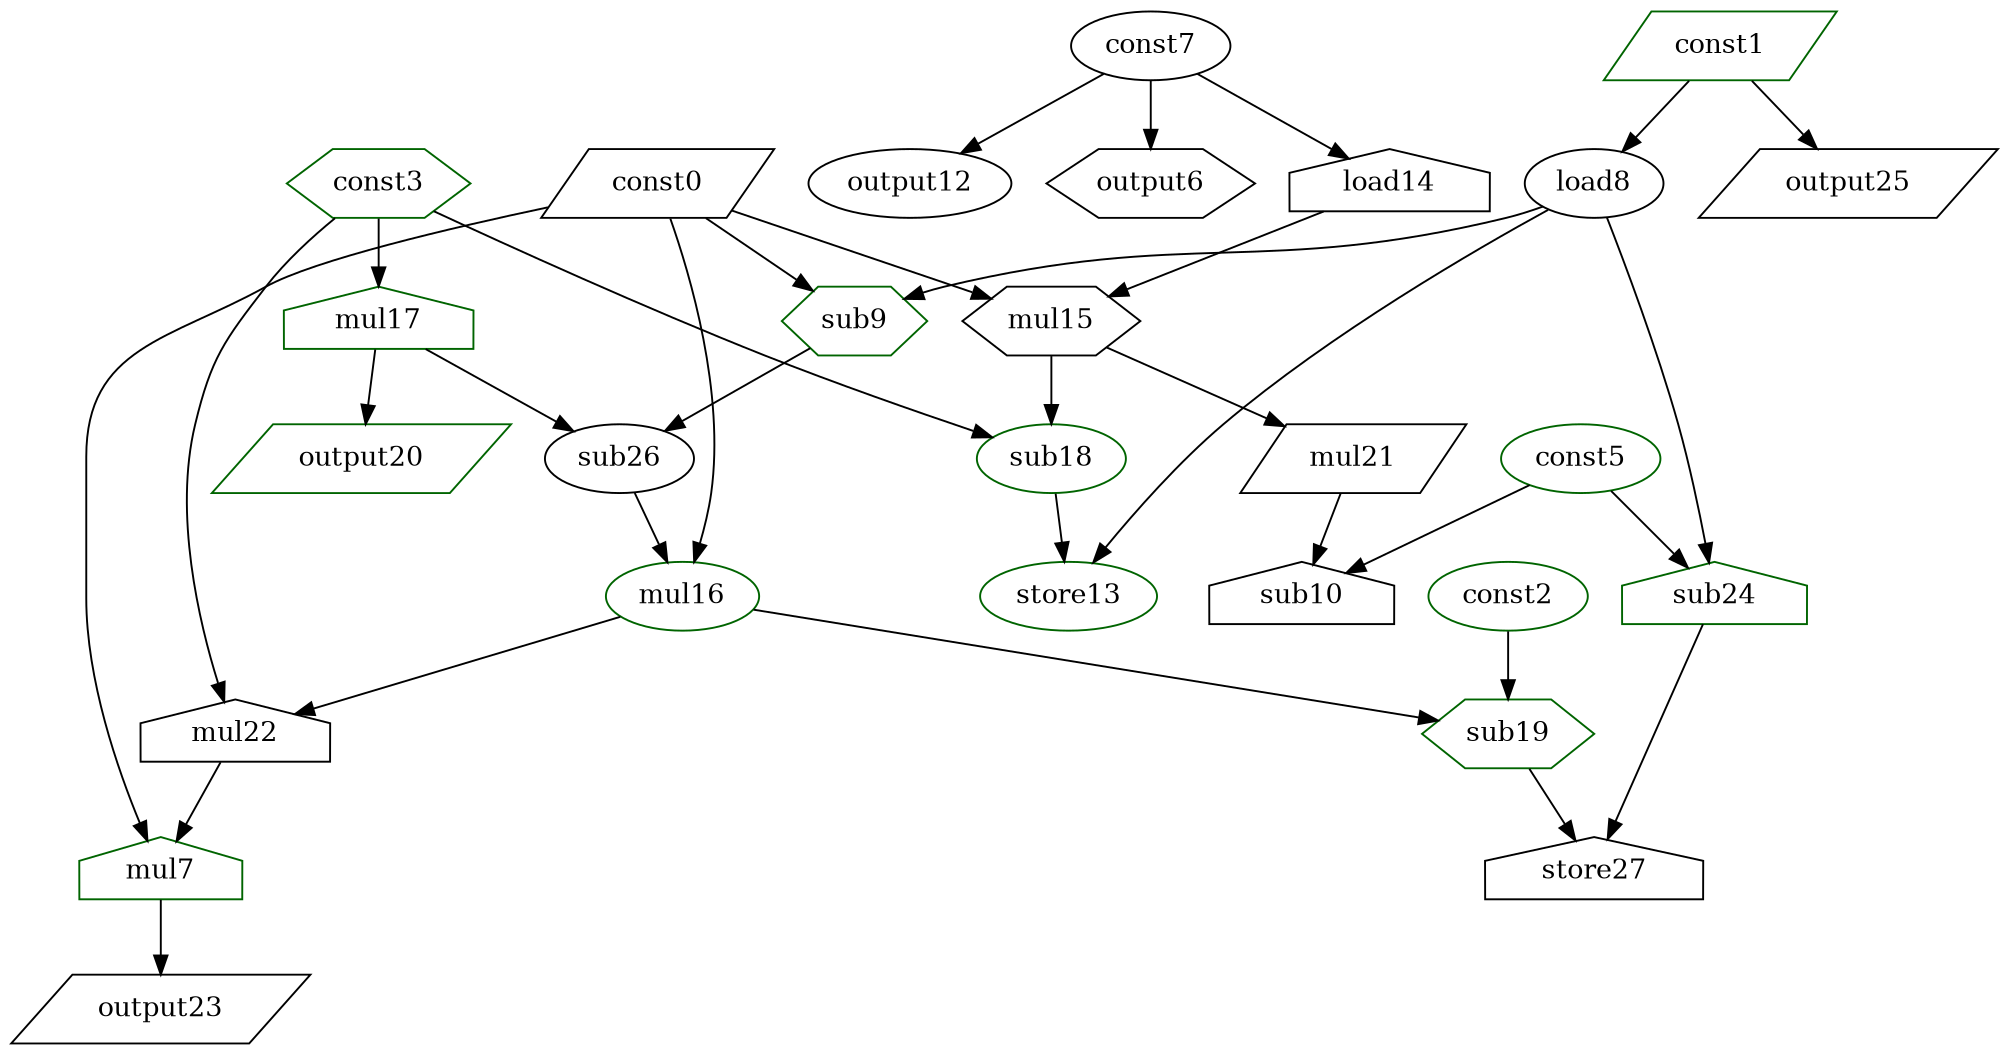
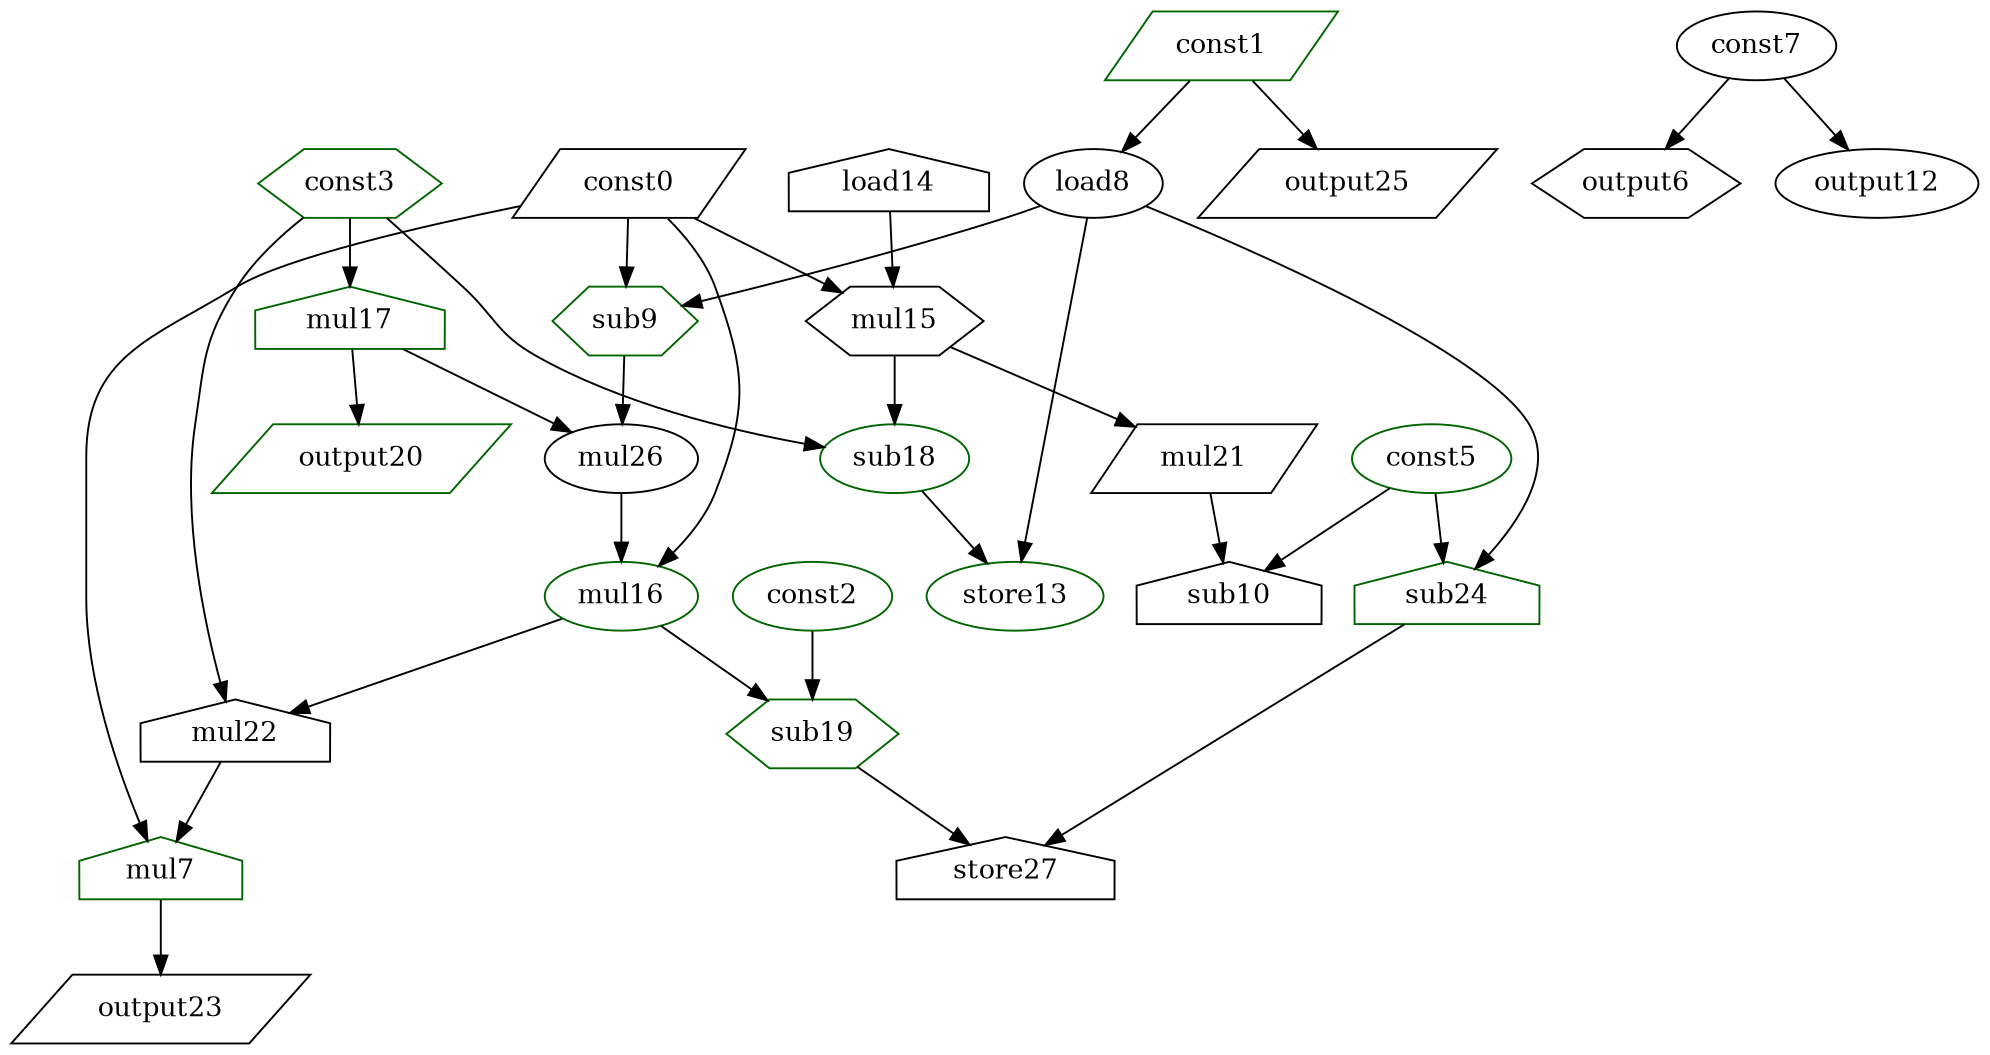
  digraph {
    node [color=black opcode=mul shape=ellipse]
    edge [operand=0]
    const0 [opcode=const shape=parallelogram]
    mul7 [color=darkgreen shape=house]
    sub9 [color=darkgreen opcode=sub shape=hexagon]
    mul15 [shape=hexagon]
    mul16 [color=darkgreen]
    output23 [opcode=output shape=parallelogram]
-   mul26 [label=sub26]
+   mul26
    mul21 [shape=parallelogram]
    sub18 [color=darkgreen opcode=sub]
    sub19 [color=darkgreen opcode=sub shape=hexagon]
    mul22 [shape=house]
    const1 [color=darkgreen opcode=const shape=parallelogram]
    load8 [opcode=load]
    output25 [opcode=output shape=parallelogram]
    sub24 [color=darkgreen opcode=sub shape=house]
    store13 [color=darkgreen opcode=store]
    const2 [color=darkgreen opcode=const]
    store27 [opcode=store shape=house]
    sub10 [opcode=sub shape=house]
    const3 [color=darkgreen opcode=const shape=hexagon]
    mul17 [color=darkgreen shape=house]
    output20 [color=darkgreen opcode=output shape=parallelogram]
    n23 [label=const7 opcode=const]
    output6 [opcode=output shape=hexagon]
    output12 [opcode=output]
    load14 [opcode=load shape=house]
    const5 [color=darkgreen opcode=const]
    const0 -> mul7
    const0 -> sub9
    const0 -> mul15
    const0 -> mul16
    mul7 -> output23
    sub9 -> mul26 [operand=1]
    mul15 -> mul21 [operand=1]
    mul15 -> sub18 [operand=1]
    mul16 -> sub19
    mul16 -> mul22
    mul26 -> mul16 [operand=1]
    mul21 -> sub10
    sub18 -> store13 [operand=1]
    sub19 -> store27 [operand=1]
    mul22 -> mul7 [operand=1]
    const1 -> load8
    const1 -> output25
    load8 -> sub9 [operand=1]
    load8 -> sub24
    load8 -> store13
    sub24 -> store27
    const2 -> sub19 [operand=1]
    const3 -> sub18
    const3 -> mul22 [operand=1]
    const3 -> mul17 [operand=1]
    mul17 -> mul26
    mul17 -> output20
    n23 -> output6
    n23 -> output12
-   n23 -> load14
    load14 -> mul15 [operand=1]
    const5 -> sub24 [operand=1]
    const5 -> sub10 [operand=1]
  }
